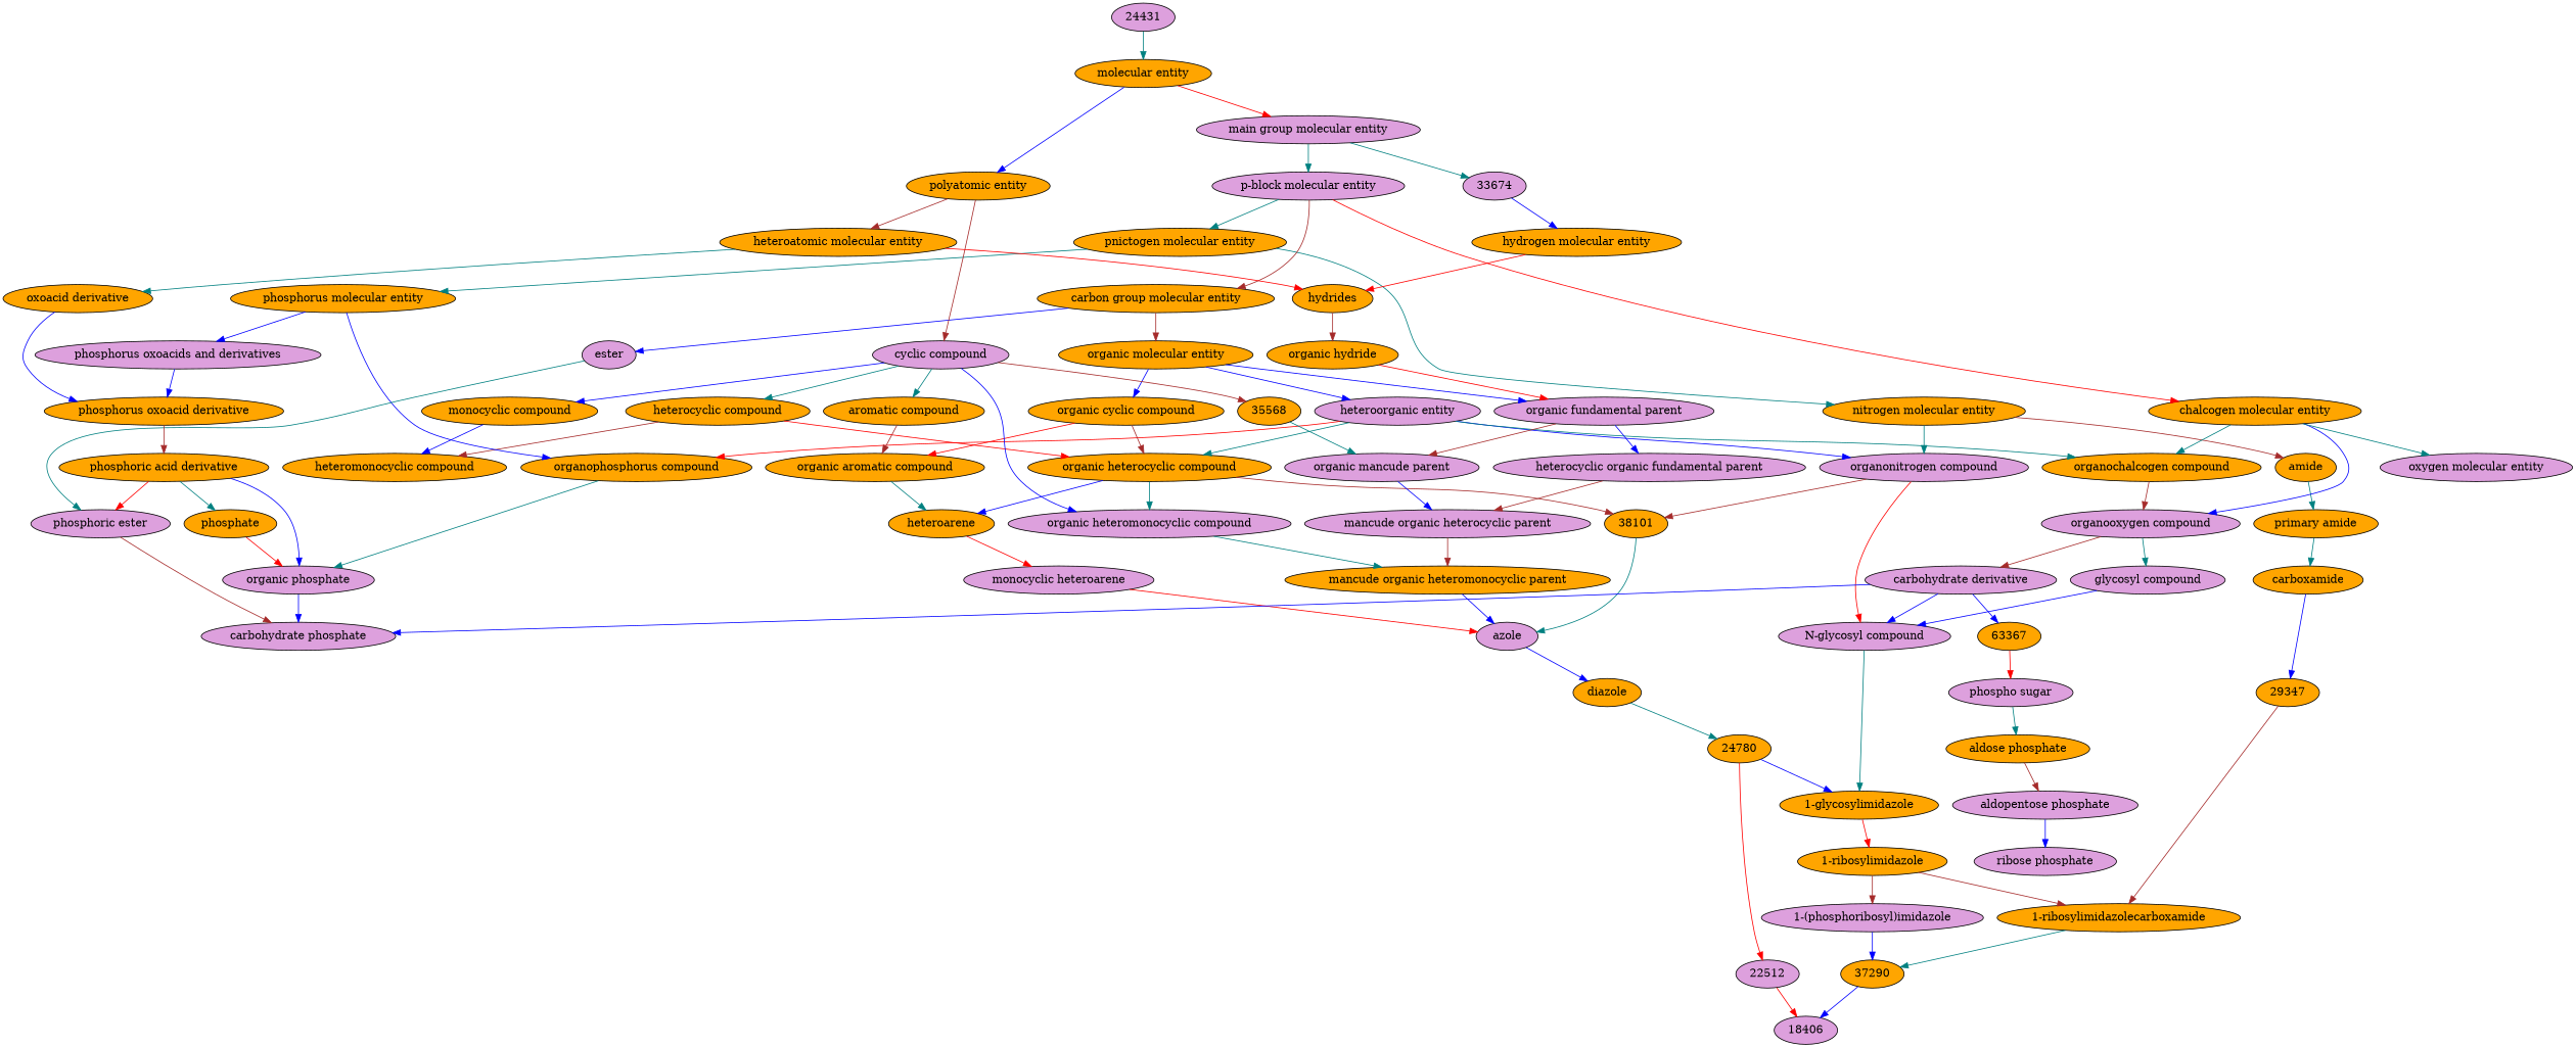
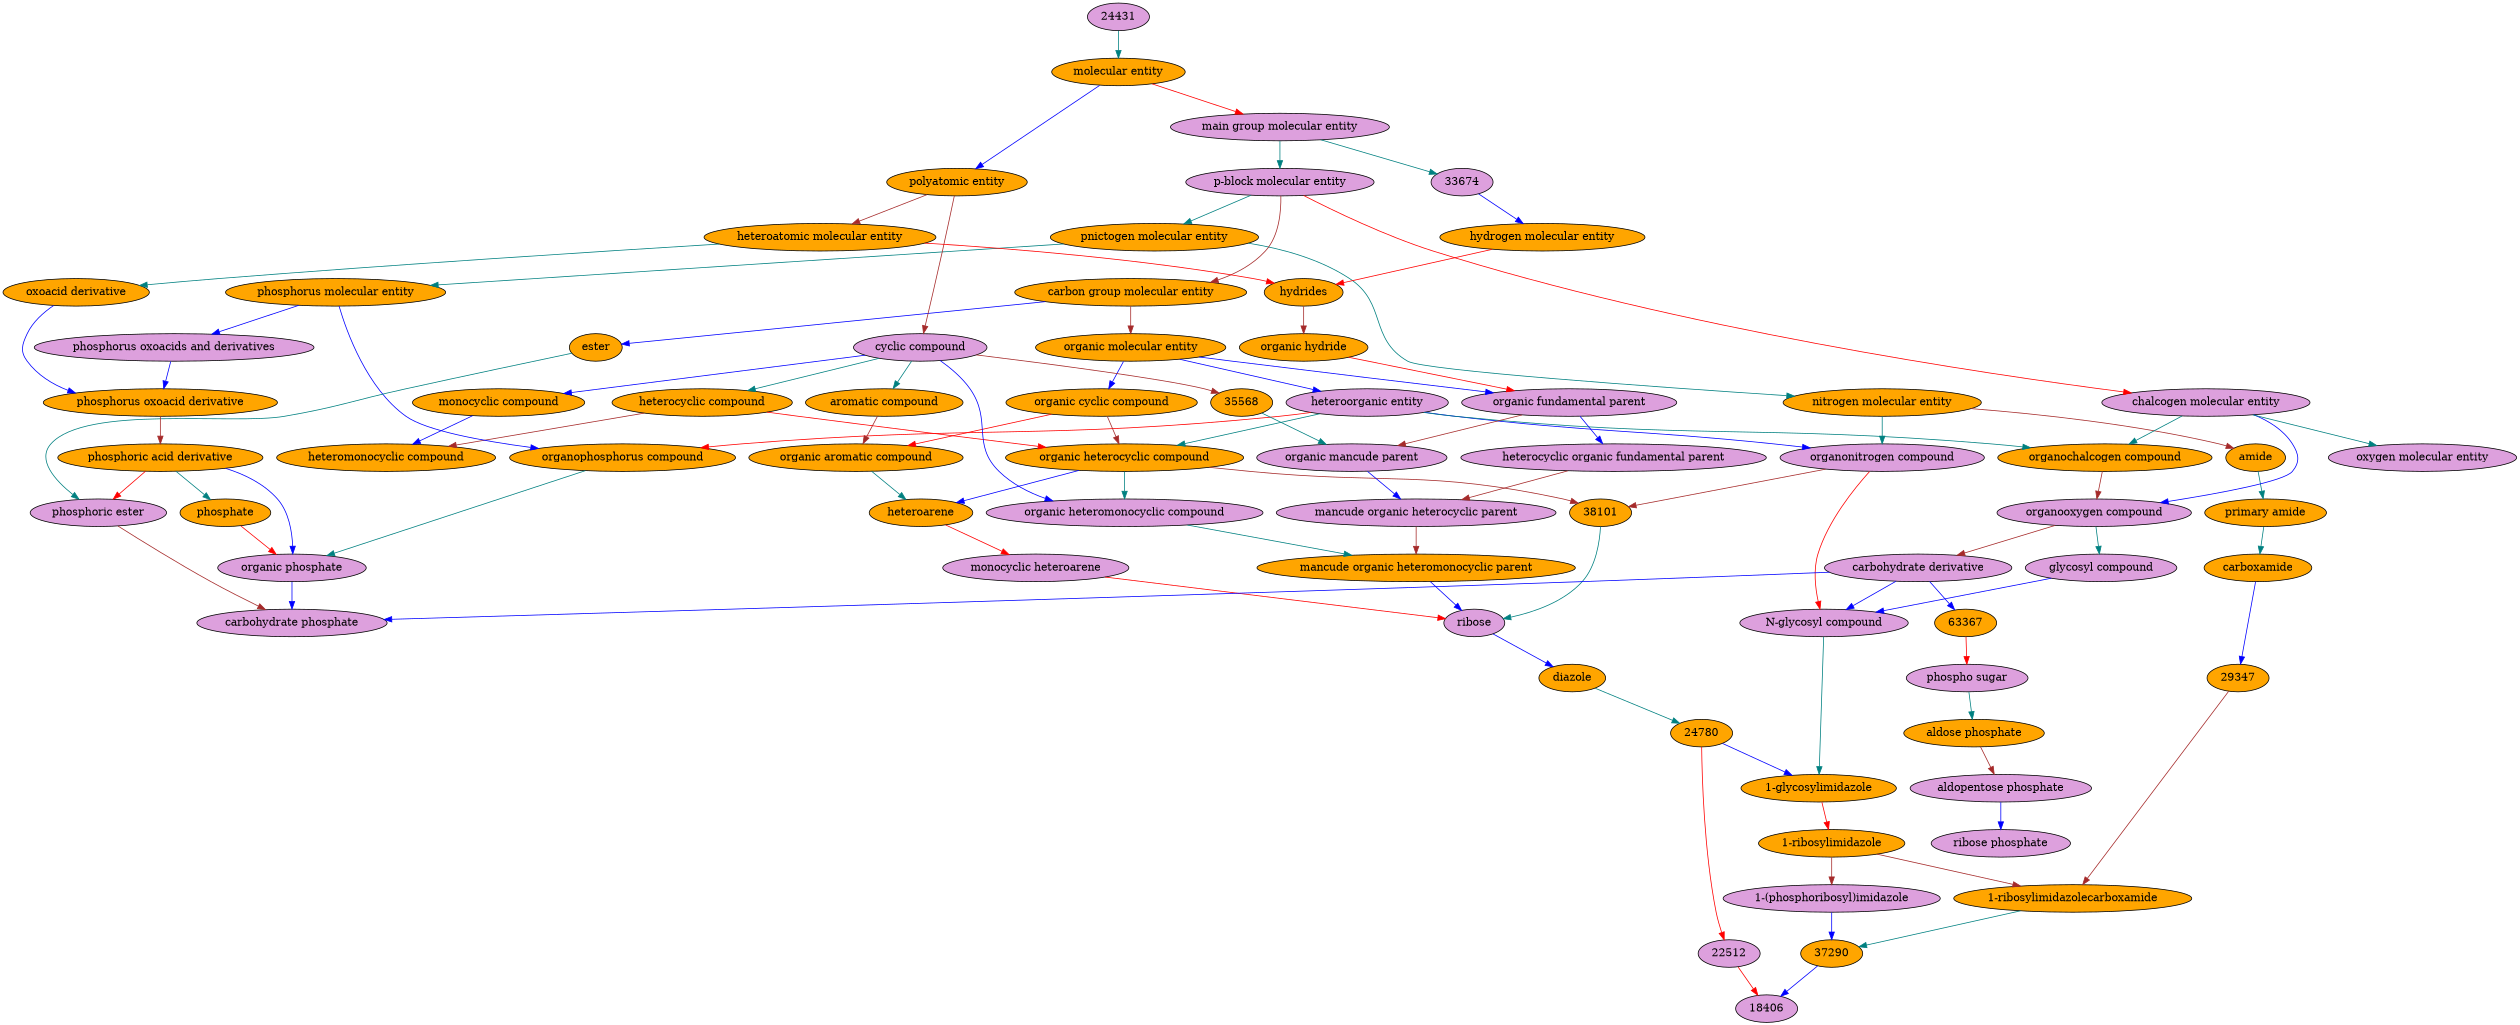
  digraph {
    node [fillcolor=orange style=filled]
    edge [color=blue]
    n1 [fillcolor=plum label=18406]
    n2 [label=37290]
    n3 [fillcolor=plum label=22512]
    n4 [label="1-ribosylimidazolecarboxamide"]
    n5 [fillcolor=plum label="1-(phosphoribosyl)imidazole"]
    n6 [label=24780]
    n7 [label="1-glycosylimidazole"]
    n8 [label="1-ribosylimidazole"]
    n9 [label=29347]
    n10 [fillcolor=plum label="ribose phosphate"]
    n11 [label=diazole]
    n12 [label=carboxamide]
    n13 [fillcolor=plum label="aldopentose phosphate"]
-   n14 [fillcolor=plum label=azole]
+   n14 [fillcolor=plum label=ribose]
    n15 [fillcolor=plum label="N-glycosyl compound"]
    n16 [label="primary amide"]
    n17 [label="aldose phosphate"]
    n18 [label="mancude organic heteromonocyclic parent"]
    n19 [fillcolor=plum label="monocyclic heteroarene"]
    n20 [label=38101]
    n21 [fillcolor=plum label="organonitrogen compound"]
    n22 [fillcolor=plum label="glycosyl compound"]
    n23 [fillcolor=plum label="carbohydrate derivative"]
    n24 [label=63367]
    n25 [fillcolor=plum label="carbohydrate phosphate"]
    n26 [fillcolor=plum label="phospho sugar"]
    n27 [label=amide]
    n28 [fillcolor=plum label="organic heteromonocyclic compound"]
    n29 [fillcolor=plum label="mancude organic heterocyclic parent"]
    n30 [label=heteroarene]
    n31 [label="organic heterocyclic compound"]
    n32 [label="nitrogen molecular entity"]
    n33 [fillcolor=plum label="heteroorganic entity"]
    n34 [label="organochalcogen compound"]
    n35 [label="organophosphorus compound"]
    n36 [fillcolor=plum label="organooxygen compound"]
    n37 [fillcolor=plum label="organic phosphate"]
    n38 [label="heteromonocyclic compound"]
    n39 [fillcolor=plum label="organic mancude parent"]
    n40 [fillcolor=plum label="heterocyclic organic fundamental parent"]
    n41 [label="organic aromatic compound"]
    n42 [label="organic cyclic compound"]
    n43 [label="heterocyclic compound"]
    n44 [label="pnictogen molecular entity"]
    n45 [label="phosphorus molecular entity"]
    n46 [fillcolor=plum label="phosphorus oxoacids and derivatives"]
    n47 [label="organic molecular entity"]
    n48 [fillcolor=plum label="organic fundamental parent"]
-   n49 [fillcolor=plum label=ester]
+   n49 [label=ester]
    n50 [fillcolor=plum label="phosphoric ester"]
    n51 [fillcolor=plum label="oxygen molecular entity"]
    n52 [label="monocyclic compound"]
    n53 [label=35568]
    n54 [label="aromatic compound"]
    n55 [fillcolor=plum label="cyclic compound"]
    n56 [fillcolor=plum label="p-block molecular entity"]
    n57 [label="carbon group molecular entity"]
-   n58 [label="chalcogen molecular entity"]
+   n58 [fillcolor=plum label="chalcogen molecular entity"]
    n59 [label="phosphoric acid derivative"]
    n60 [label=phosphate]
    n61 [label="organic hydride"]
    n62 [label="polyatomic entity"]
    n63 [label="heteroatomic molecular entity"]
    n64 [label=hydrides]
    n65 [label="oxoacid derivative"]
    n66 [fillcolor=plum label="main group molecular entity"]
    n67 [fillcolor=plum label=33674]
    n68 [label="hydrogen molecular entity"]
    n69 [label="phosphorus oxoacid derivative"]
    n70 [label="molecular entity"]
    n71 [fillcolor=plum label=24431]
    n2 -> n1
    n3 -> n1 [color=red]
    n4 -> n2 [color=teal]
    n5 -> n2
    n6 -> n3 [color=red]
    n6 -> n7
    n7 -> n8 [color=red]
    n8 -> n4 [color=brown]
    n8 -> n5 [color=brown]
    n9 -> n4 [color=brown]
    n11 -> n6 [color=teal]
    n12 -> n9
    n13 -> n10
    n14 -> n11
    n15 -> n7 [color=teal]
    n16 -> n12 [color=teal]
    n17 -> n13 [color=brown]
    n18 -> n14
    n19 -> n14 [color=red]
    n20 -> n14 [color=teal]
    n21 -> n15 [color=red]
    n21 -> n20 [color=brown]
    n22 -> n15
    n23 -> n15
    n23 -> n24
    n23 -> n25
    n24 -> n26 [color=red]
    n26 -> n17 [color=teal]
    n27 -> n16 [color=teal]
    n28 -> n18 [color=teal]
    n29 -> n18 [color=brown]
    n30 -> n19 [color=red]
    n31 -> n20 [color=brown]
    n31 -> n28 [color=teal]
    n31 -> n30
    n32 -> n21 [color=teal]
    n32 -> n27 [color=brown]
    n33 -> n21
    n33 -> n31 [color=teal]
    n33 -> n34 [color=teal]
    n33 -> n35 [color=red]
    n34 -> n36 [color=brown]
    n35 -> n37 [color=teal]
    n36 -> n22 [color=teal]
    n36 -> n23 [color=brown]
    n37 -> n25
    n39 -> n29
    n40 -> n29 [color=brown]
    n41 -> n30 [color=teal]
    n42 -> n31 [color=brown]
    n42 -> n41 [color=red]
    n43 -> n31 [color=red]
    n43 -> n38 [color=brown]
    n44 -> n32 [color=teal]
    n44 -> n45 [color=teal]
    n45 -> n35
    n45 -> n46
    n46 -> n69
    n47 -> n33
    n47 -> n42
    n47 -> n48
    n48 -> n39 [color=brown]
    n48 -> n40
    n49 -> n50 [color=teal]
    n50 -> n25 [color=brown]
    n52 -> n38
    n53 -> n39 [color=teal]
    n54 -> n41 [color=brown]
    n55 -> n28
    n55 -> n43 [color=teal]
    n55 -> n52
    n55 -> n53 [color=brown]
    n55 -> n54 [color=teal]
    n56 -> n44 [color=teal]
    n56 -> n57 [color=brown]
    n56 -> n58 [color=red]
    n57 -> n47 [color=brown]
    n57 -> n49
    n58 -> n34 [color=teal]
    n58 -> n36
    n58 -> n51 [color=teal]
    n59 -> n37
    n59 -> n50 [color=red]
    n59 -> n60 [color=teal]
    n60 -> n37 [color=red]
    n61 -> n48 [color=red]
    n62 -> n55 [color=brown]
    n62 -> n63 [color=brown]
    n63 -> n64 [color=red]
    n63 -> n65 [color=teal]
    n64 -> n61 [color=brown]
    n65 -> n69
    n66 -> n56 [color=teal]
    n66 -> n67 [color=teal]
    n67 -> n68
    n68 -> n64 [color=red]
    n69 -> n59 [color=brown]
    n70 -> n62
    n70 -> n66 [color=red]
    n71 -> n70 [color=teal]
  }
